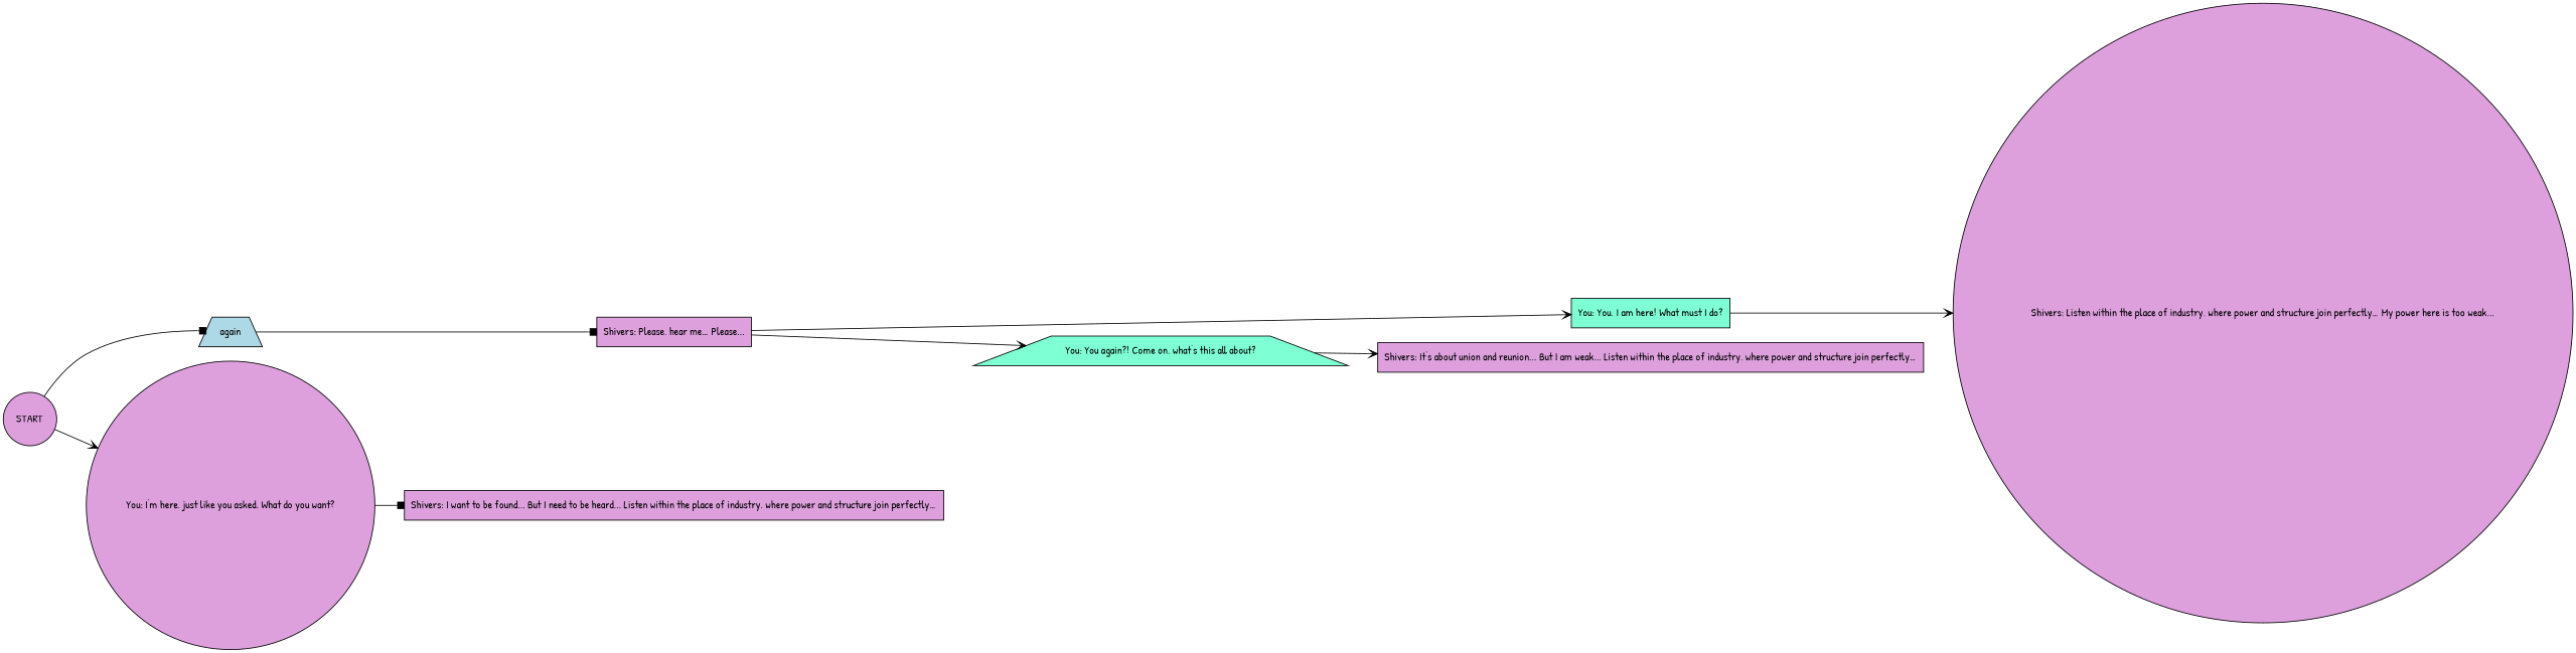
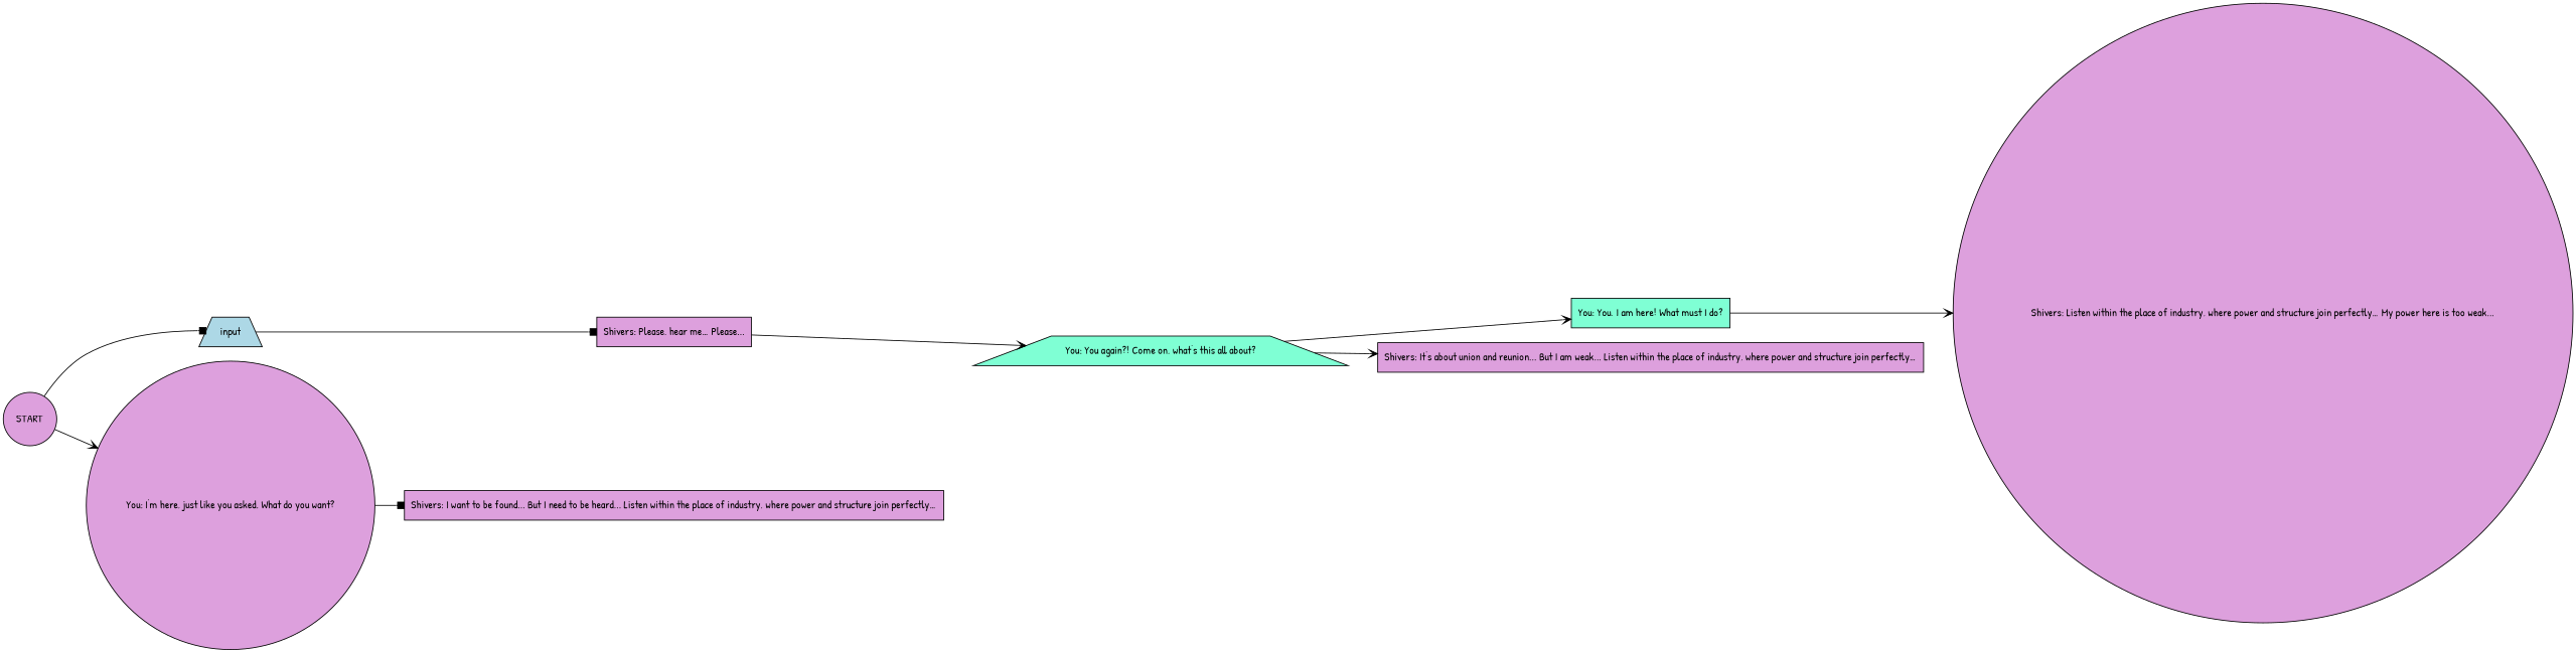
  digraph {
    fontname="Patrick Hand"
    rankdir=LR
    node [fillcolor=plum fontname="Patrick Hand" shape=box style=filled]
    edge [arrowhead=vee fontname="Patrick Hand"]
    n1 [label=START shape=circle]
-   n2 [fillcolor=lightblue label=again shape=trapezium]
+   n2 [fillcolor=lightblue label=input shape=trapezium]
    n3 [label="You: I'm here, just like you asked. What do you want?" shape=circle]
    n4 [label="Shivers: Please, hear me… Please..."]
    n5 [fillcolor=aquamarine label="You: You again?! Come on, what's this all about?" shape=trapezium]
    n6 [fillcolor=aquamarine label="You: You, I am here! What must I do?"]
    n7 [label="Shivers: I want to be found... But I need to be heard... Listen within the place of industry, where power and structure join perfectly…"]
    n8 [label="Shivers: It's about union and reunion... But I am weak... Listen within the place of industry, where power and structure join perfectly…"]
    n9 [label="Shivers: Listen within the place of industry, where power and structure join perfectly… My power here is too weak..." shape=circle]
    n1 -> n2 [arrowhead=box]
    n1 -> n3
    n2 -> n4 [arrowhead=box]
    n3 -> n7 [arrowhead=box]
    n4 -> n5
-   n4 -> n6
+   n5 -> n6
    n5 -> n8
    n6 -> n9
  }
